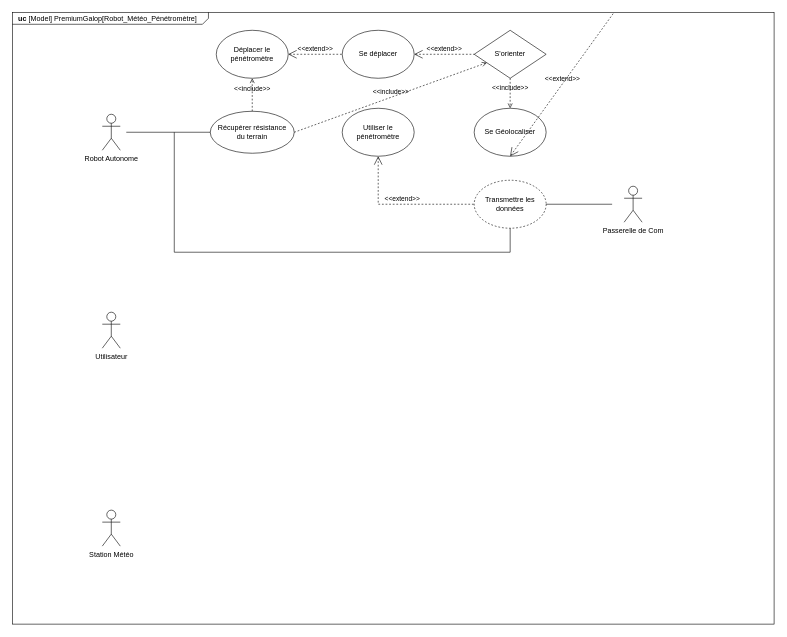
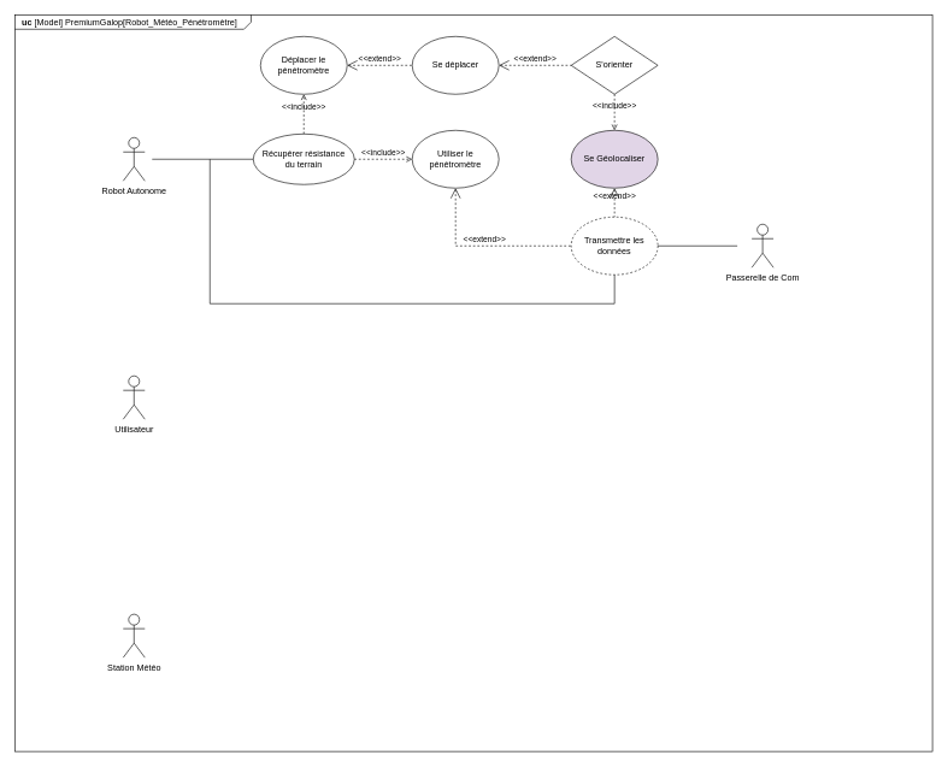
  <mxCell id="0" style=";html=1;" />
  <mxCell id="1" style=";html=1;" parent="0" />
  <mxCell id="2" value="&lt;p style=&quot;margin: 0px ; margin-top: 4px ; margin-left: 10px ; text-align: left&quot;&gt;&lt;b&gt;uc&lt;/b&gt;&amp;nbsp;[Model] PremiumGalop[Robot_Météo_Pénétromètre]&lt;/p&gt;" style="html=1;strokeWidth=1;shape=mxgraph.sysml.package;html=1;overflow=fill;whiteSpace=wrap;fillColor=none;gradientColor=none;fontSize=12;align=center;labelX=327.64;" parent="1" vertex="1"><mxGeometry x="20" y="20" width="1270" height="1020" as="geometry" /></mxCell>
  <mxCell id="3" value="Robot Autonome" style="shape=umlActor;verticalLabelPosition=bottom;verticalAlign=top;html=1;outlineConnect=0;" parent="1" vertex="1"><mxGeometry x="170" y="190" width="30" height="60" as="geometry" /></mxCell>
  <mxCell id="4" value="Utilisateur" style="shape=umlActor;verticalLabelPosition=bottom;verticalAlign=top;html=1;outlineConnect=0;" parent="1" vertex="1"><mxGeometry x="170" y="520" width="30" height="60" as="geometry" /></mxCell>
  <mxCell id="5" value="Récupérer résistance&lt;br&gt;du terrain" style="ellipse;whiteSpace=wrap;html=1;" parent="1" vertex="1"><mxGeometry x="350" y="185" width="140" height="70" as="geometry" /></mxCell>
  <mxCell id="6" value="" style="endArrow=none;html=1;rounded=0;entryX=0;entryY=0.5;entryDx=0;entryDy=0;" parent="1" target="5" edge="1"><mxGeometry width="50" height="50" relative="1" as="geometry"><mxPoint x="210" y="220" as="sourcePoint" /><mxPoint x="390" y="350" as="targetPoint" /></mxGeometry></mxCell>
  <mxCell id="7" value="Station Météo" style="shape=umlActor;verticalLabelPosition=bottom;verticalAlign=top;html=1;outlineConnect=0;" parent="1" vertex="1"><mxGeometry x="170" y="850" width="30" height="60" as="geometry" /></mxCell>
  <mxCell id="8" value="Déplacer le pénétromètre" style="ellipse;whiteSpace=wrap;html=1;" parent="1" vertex="1"><mxGeometry x="360" y="50" width="120" height="80" as="geometry" /></mxCell>
  <mxCell id="9" value="&amp;lt;&amp;lt;include&amp;gt;&amp;gt;" style="edgeStyle=none;html=1;endArrow=open;verticalAlign=bottom;dashed=1;labelBackgroundColor=none;rounded=0;exitX=0.5;exitY=0;exitDx=0;exitDy=0;entryX=0.5;entryY=1;entryDx=0;entryDy=0;" parent="1" source="5" target="8" edge="1"><mxGeometry x="0.005" width="160" relative="1" as="geometry"><mxPoint x="370" y="350" as="sourcePoint" /><mxPoint x="530" y="290" as="targetPoint" /><mxPoint as="offset" /></mxGeometry></mxCell>
  <mxCell id="10" value="S'orienter" style="rhombus;whiteSpace=wrap;html=1;" parent="1" vertex="1"><mxGeometry x="790" y="50" width="120" height="80" as="geometry" /></mxCell>
- <mxCell id="11" value="Se Géolocaliser" style="ellipse;whiteSpace=wrap;html=1;" parent="1" vertex="1"><mxGeometry x="790" y="180" width="120" height="80" as="geometry" /></mxCell>
+ <mxCell id="11" value="Se Géolocaliser" style="ellipse;whiteSpace=wrap;html=1;fillColor=#e1d5e7;" parent="1" vertex="1"><mxGeometry x="790" y="180" width="120" height="80" as="geometry" /></mxCell>
  <mxCell id="12" value="&amp;lt;&amp;lt;include&amp;gt;&amp;gt;" style="edgeStyle=none;html=1;endArrow=open;verticalAlign=bottom;dashed=1;labelBackgroundColor=none;rounded=0;exitX=0.5;exitY=1;exitDx=0;exitDy=0;entryX=0.5;entryY=0;entryDx=0;entryDy=0;" parent="1" source="10" target="11" edge="1"><mxGeometry width="160" relative="1" as="geometry"><mxPoint x="630" y="275" as="sourcePoint" /><mxPoint x="630" y="230" as="targetPoint" /></mxGeometry></mxCell>
  <mxCell id="13" value="Se déplacer" style="ellipse;whiteSpace=wrap;html=1;" parent="1" vertex="1"><mxGeometry x="570" y="50" width="120" height="80" as="geometry" /></mxCell>
  <mxCell id="14" value="&amp;lt;&amp;lt;extend&amp;gt;&amp;gt;" style="edgeStyle=none;html=1;startArrow=open;endArrow=none;startSize=12;verticalAlign=bottom;dashed=1;labelBackgroundColor=none;rounded=0;entryX=0;entryY=0.5;entryDx=0;entryDy=0;exitX=1;exitY=0.5;exitDx=0;exitDy=0;" parent="1" source="8" target="13" edge="1"><mxGeometry width="160" relative="1" as="geometry"><mxPoint x="400" y="340" as="sourcePoint" /><mxPoint x="560" y="340" as="targetPoint" /></mxGeometry></mxCell>
  <mxCell id="15" value="&amp;lt;&amp;lt;extend&amp;gt;&amp;gt;" style="edgeStyle=none;html=1;startArrow=open;endArrow=none;startSize=12;verticalAlign=bottom;dashed=1;labelBackgroundColor=none;rounded=0;exitX=1;exitY=0.5;exitDx=0;exitDy=0;entryX=0;entryY=0.5;entryDx=0;entryDy=0;" parent="1" source="13" target="10" edge="1"><mxGeometry width="160" relative="1" as="geometry"><mxPoint x="400" y="340" as="sourcePoint" /><mxPoint x="490" y="460" as="targetPoint" /></mxGeometry></mxCell>
  <mxCell id="16" value="Transmettre les données" style="ellipse;whiteSpace=wrap;html=1;dashed=1;" parent="1" vertex="1"><mxGeometry x="790" y="300" width="120" height="80" as="geometry" /></mxCell>
  <mxCell id="17" value="" style="endArrow=none;html=1;rounded=0;exitX=0.5;exitY=1;exitDx=0;exitDy=0;" parent="1" source="16" edge="1"><mxGeometry width="50" height="50" relative="1" as="geometry"><mxPoint x="520" y="270" as="sourcePoint" /><mxPoint x="290" y="220" as="targetPoint" /><Array as="points"><mxPoint x="850" y="420" /><mxPoint x="290" y="420" /></Array></mxGeometry></mxCell>
  <mxCell id="18" value="Passerelle de Com" style="shape=umlActor;verticalLabelPosition=bottom;verticalAlign=top;html=1;outlineConnect=0;" parent="1" vertex="1"><mxGeometry x="1040" y="310" width="30" height="60" as="geometry" /></mxCell>
  <mxCell id="19" value="" style="endArrow=none;html=1;rounded=0;exitX=1;exitY=0.5;exitDx=0;exitDy=0;" parent="1" source="16" edge="1"><mxGeometry width="50" height="50" relative="1" as="geometry"><mxPoint x="1290" y="110" as="sourcePoint" /><mxPoint x="1020" y="340" as="targetPoint" /><Array as="points" /></mxGeometry></mxCell>
- <mxCell id="20" value="&amp;lt;&amp;lt;extend&amp;gt;&amp;gt;" style="edgeStyle=none;html=1;startArrow=open;endArrow=none;startSize=12;verticalAlign=bottom;dashed=1;labelBackgroundColor=none;rounded=0;exitX=0.5;exitY=1;exitDx=0;exitDy=0;" parent="1" source="11" target="2" edge="1"><mxGeometry width="160" relative="1" as="geometry"><mxPoint x="1020" y="270" as="sourcePoint" /><mxPoint x="840" y="240" as="targetPoint" /><mxPoint as="offset" /></mxGeometry></mxCell>
+ <mxCell id="20" value="&amp;lt;&amp;lt;extend&amp;gt;&amp;gt;" style="edgeStyle=none;html=1;startArrow=open;endArrow=none;startSize=12;verticalAlign=bottom;dashed=1;labelBackgroundColor=none;rounded=0;entryX=0.5;entryY=0;entryDx=0;entryDy=0;exitX=0.5;exitY=1;exitDx=0;exitDy=0;" parent="1" source="11" target="16" edge="1"><mxGeometry width="160" relative="1" as="geometry"><mxPoint x="1020" y="270" as="sourcePoint" /><mxPoint x="840" y="240" as="targetPoint" /><mxPoint as="offset" /></mxGeometry></mxCell>
  <mxCell id="21" value="Utiliser le pénétromètre" style="ellipse;whiteSpace=wrap;html=1;" parent="1" vertex="1"><mxGeometry x="570" y="180" width="120" height="80" as="geometry" /></mxCell>
  <mxCell id="22" value="&amp;lt;&amp;lt;extend&amp;gt;&amp;gt;" style="edgeStyle=none;html=1;startArrow=open;endArrow=none;startSize=12;verticalAlign=bottom;dashed=1;labelBackgroundColor=none;rounded=0;exitX=0.5;exitY=1;exitDx=0;exitDy=0;entryX=0;entryY=0.5;entryDx=0;entryDy=0;" parent="1" source="21" target="16" edge="1"><mxGeometry width="160" relative="1" as="geometry"><mxPoint x="540" y="320" as="sourcePoint" /><mxPoint x="700" y="320" as="targetPoint" /><Array as="points"><mxPoint x="630" y="340" /></Array></mxGeometry></mxCell>
- <mxCell id="23" value="&amp;lt;&amp;lt;include&amp;gt;&amp;gt;" style="edgeStyle=none;html=1;endArrow=open;verticalAlign=bottom;dashed=1;labelBackgroundColor=none;rounded=0;exitX=1;exitY=0.5;exitDx=0;exitDy=0;" parent="1" source="5" target="10" edge="1"><mxGeometry width="160" relative="1" as="geometry"><mxPoint x="500" y="260" as="sourcePoint" /><mxPoint x="660" y="260" as="targetPoint" /></mxGeometry></mxCell>
+ <mxCell id="23" value="&amp;lt;&amp;lt;include&amp;gt;&amp;gt;" style="edgeStyle=none;html=1;endArrow=open;verticalAlign=bottom;dashed=1;labelBackgroundColor=none;rounded=0;exitX=1;exitY=0.5;exitDx=0;exitDy=0;entryX=0;entryY=0.5;entryDx=0;entryDy=0;" parent="1" source="5" target="21" edge="1"><mxGeometry width="160" relative="1" as="geometry"><mxPoint x="500" y="260" as="sourcePoint" /><mxPoint x="660" y="260" as="targetPoint" /></mxGeometry></mxCell>
